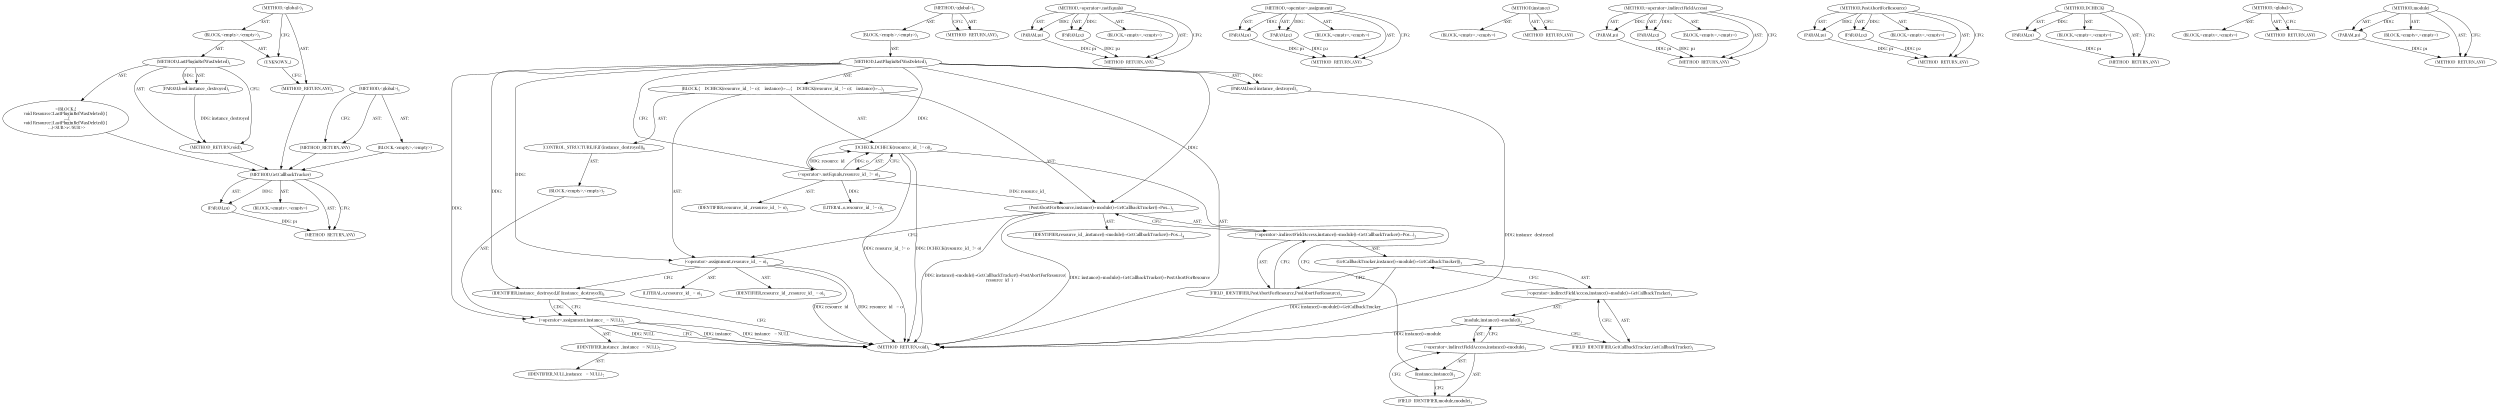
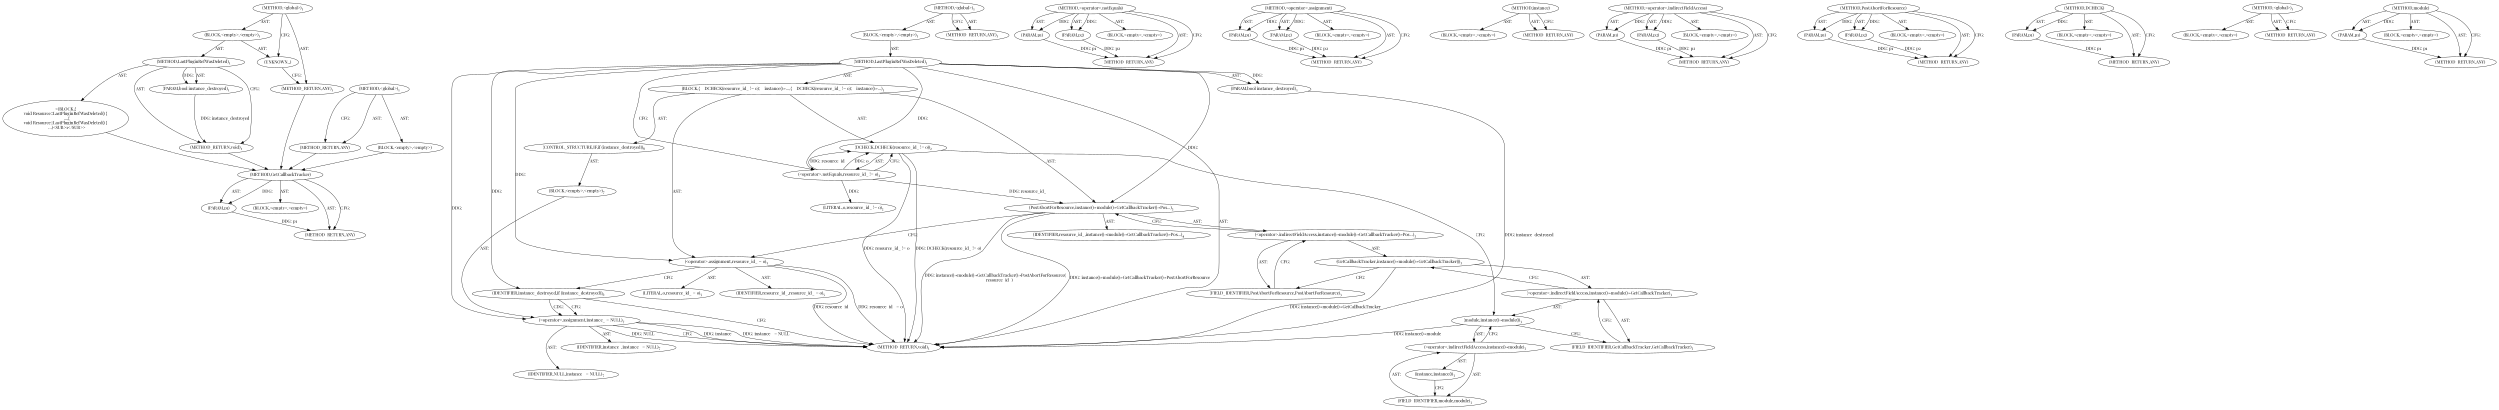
  digraph {
    fontname="Playfair Display"
    node [fontname="Playfair Display"]
    edge [fontname="Playfair Display"]
    n1 [label=<(METHOD,GetCallbackTracker)>]
    n2 [label=<(PARAM,p1)>]
    n3 [label=<(BLOCK,&lt;empty&gt;,&lt;empty&gt;)>]
    n4 [label=<(METHOD_RETURN,ANY)>]
    n5 [label=<(METHOD,&lt;global&gt;)<SUB>1</SUB>>]
    n6 [label=<(BLOCK,&lt;empty&gt;,&lt;empty&gt;)<SUB>1</SUB>>]
    n7 [label=<(METHOD_RETURN,ANY)<SUB>1</SUB>>]
    n8 [label=<(METHOD,LastPluginRefWasDeleted)<SUB>1</SUB>>]
    n9 [label=<(PARAM,bool instance_destroyed)<SUB>1</SUB>>]
    n10 [label=<(BLOCK,{    DCHECK(resource_id_ != 0);    instance()-&gt;...,{    DCHECK(resource_id_ != 0);    instance()-&gt;...)<SUB>1</SUB>>]
    n11 [label=<(&lt;operator&gt;.notEquals,resource_id_ != 0)<SUB>2</SUB>>]
    n12 [label=<(PostAbortForResource,instance()-&gt;module()-&gt;GetCallbackTracker()-&gt;Pos...)<SUB>3</SUB>>]
    n13 [label=<(&lt;operator&gt;.assignment,resource_id_ = 0)<SUB>5</SUB>>]
    n14 [label=<(IDENTIFIER,instance_destroyed,if (instance_destroyed))<SUB>6</SUB>>]
    n15 [label=<(&lt;operator&gt;.assignment,instance_ = NULL)<SUB>7</SUB>>]
    n16 [label=<(METHOD_RETURN,void)<SUB>1</SUB>>]
    n17 [label=<(DCHECK,DCHECK(resource_id_ != 0))<SUB>2</SUB>>]
    n18 [label=<(CONTROL_STRUCTURE,IF,if (instance_destroyed))<SUB>6</SUB>>]
-   n19 [label=<(IDENTIFIER,resource_id_,resource_id_ != 0)<SUB>2</SUB>>]
    n20 [label=<(LITERAL,0,resource_id_ != 0)<SUB>2</SUB>>]
    n21 [label=<(&lt;operator&gt;.indirectFieldAccess,instance()-&gt;module()-&gt;GetCallbackTracker()-&gt;Pos...)<SUB>3</SUB>>]
    n22 [label=<(IDENTIFIER,resource_id_,instance()-&gt;module()-&gt;GetCallbackTracker()-&gt;Pos...)<SUB>4</SUB>>]
    n23 [label=<(IDENTIFIER,resource_id_,resource_id_ = 0)<SUB>5</SUB>>]
    n24 [label=<(LITERAL,0,resource_id_ = 0)<SUB>5</SUB>>]
    n25 [label=<(IDENTIFIER,instance_,instance_ = NULL)<SUB>7</SUB>>]
    n26 [label=<(IDENTIFIER,NULL,instance_ = NULL)<SUB>7</SUB>>]
    n27 [label=<(instance,instance())<SUB>3</SUB>>]
    n28 [label=<(BLOCK,&lt;empty&gt;,&lt;empty&gt;)<SUB>7</SUB>>]
    n29 [label=<(FIELD_IDENTIFIER,module,module)<SUB>3</SUB>>]
    n30 [label=<(GetCallbackTracker,instance()-&gt;module()-&gt;GetCallbackTracker())<SUB>3</SUB>>]
    n31 [label=<(FIELD_IDENTIFIER,PostAbortForResource,PostAbortForResource)<SUB>3</SUB>>]
    n32 [label=<(&lt;operator&gt;.indirectFieldAccess,instance()-&gt;module()-&gt;GetCallbackTracker)<SUB>3</SUB>>]
    n33 [label=<(module,instance()-&gt;module())<SUB>3</SUB>>]
    n34 [label=<(FIELD_IDENTIFIER,GetCallbackTracker,GetCallbackTracker)<SUB>3</SUB>>]
    n35 [label=<(&lt;operator&gt;.indirectFieldAccess,instance()-&gt;module)<SUB>3</SUB>>]
    n36 [label=<(METHOD,&lt;operator&gt;.notEquals)>]
    n37 [label=<(PARAM,p1)>]
    n38 [label=<(PARAM,p2)>]
    n39 [label=<(BLOCK,&lt;empty&gt;,&lt;empty&gt;)>]
    n40 [label=<(METHOD_RETURN,ANY)>]
    n41 [label=<(METHOD,&lt;operator&gt;.assignment)>]
    n42 [label=<(PARAM,p1)>]
    n43 [label=<(PARAM,p2)>]
    n44 [label=<(BLOCK,&lt;empty&gt;,&lt;empty&gt;)>]
    n45 [label=<(METHOD_RETURN,ANY)>]
    n46 [label=<(METHOD,instance)>]
    n47 [label=<(BLOCK,&lt;empty&gt;,&lt;empty&gt;)>]
    n48 [label=<(METHOD_RETURN,ANY)>]
    n49 [label=<(METHOD,&lt;operator&gt;.indirectFieldAccess)>]
    n50 [label=<(PARAM,p1)>]
    n51 [label=<(PARAM,p2)>]
    n52 [label=<(BLOCK,&lt;empty&gt;,&lt;empty&gt;)>]
    n53 [label=<(METHOD_RETURN,ANY)>]
    n54 [label=<(METHOD,PostAbortForResource)>]
    n55 [label=<(PARAM,p1)>]
    n56 [label=<(PARAM,p2)>]
    n57 [label=<(BLOCK,&lt;empty&gt;,&lt;empty&gt;)>]
    n58 [label=<(METHOD_RETURN,ANY)>]
    n59 [label=<(METHOD,DCHECK)>]
    n60 [label=<(PARAM,p1)>]
    n61 [label=<(BLOCK,&lt;empty&gt;,&lt;empty&gt;)>]
    n62 [label=<(METHOD_RETURN,ANY)>]
    n63 [label=<(METHOD,&lt;global&gt;)<SUB>1</SUB>>]
    n64 [label=<(BLOCK,&lt;empty&gt;,&lt;empty&gt;)>]
    n65 [label=<(METHOD_RETURN,ANY)>]
    n66 [label=<(METHOD,module)>]
    n67 [label=<(PARAM,p1)>]
    n68 [label=<(BLOCK,&lt;empty&gt;,&lt;empty&gt;)>]
    n69 [label=<(METHOD_RETURN,ANY)>]
    n70 [label=<(METHOD,&lt;global&gt;)<SUB>1</SUB>>]
    n71 [label=<(BLOCK,&lt;empty&gt;,&lt;empty&gt;)<SUB>1</SUB>>]
    n72 [label=<(UNKNOWN,,)>]
    n73 [label=<(METHOD_RETURN,ANY)<SUB>1</SUB>>]
    n74 [label=<(METHOD,LastPluginRefWasDeleted)<SUB>1</SUB>>]
    n75 [label=<(PARAM,bool instance_destroyed)<SUB>1</SUB>>]
    n76 [label="<(BLOCK,{\nvoid Resource::LastPluginRefWasDeleted() {\n  ...,{\nvoid Resource::LastPluginRefWasDeleted() {\n  ...)<SUB>1</SUB>>"]
    n77 [label=<(METHOD_RETURN,void)<SUB>1</SUB>>]
    n78 [label=<(METHOD,&lt;global&gt;)<SUB>1</SUB>>]
    n79 [label=<(BLOCK,&lt;empty&gt;,&lt;empty&gt;)>]
    n80 [label=<(METHOD_RETURN,ANY)>]
    n1 -> n2 [label="AST: "]
    n1 -> n2 [label="DDG: "]
    n1 -> n3 [label="AST: "]
    n1 -> n4 [label="AST: "]
    n1 -> n4 [label="CFG: "]
    n2 -> n4 [label="DDG: p1"]
    n5 -> n6 [label="AST: "]
    n5 -> n7 [label="AST: "]
    n5 -> n7 [label="CFG: "]
    n6 -> n8 [label="AST: "]
    n8 -> n9 [label="AST: "]
    n8 -> n9 [label="DDG: "]
    n8 -> n10 [label="AST: "]
    n8 -> n11 [label="CFG: "]
    n8 -> n11 [label="DDG: "]
    n8 -> n12 [label="DDG: "]
    n8 -> n13 [label="DDG: "]
    n8 -> n14 [label="DDG: "]
    n8 -> n15 [label="DDG: "]
    n8 -> n16 [label="AST: "]
    n9 -> n16 [label="DDG: instance_destroyed"]
    n10 -> n12 [label="AST: "]
    n10 -> n13 [label="AST: "]
    n10 -> n17 [label="AST: "]
    n10 -> n18 [label="AST: "]
    n11 -> n12 [label="DDG: resource_id_"]
    n11 -> n17 [label="CFG: "]
    n11 -> n17 [label="DDG: resource_id_"]
    n11 -> n17 [label="DDG: 0"]
-   n11 -> n19 [label="AST: "]
    n11 -> n20 [label="DDG: "]
    n12 -> n13 [label="CFG: "]
    n12 -> n16 [label="DDG: instance()-&gt;module()-&gt;GetCallbackTracker()-&gt;PostAbortForResource"]
    n12 -> n16 [label="DDG: instance()-&gt;module()-&gt;GetCallbackTracker()-&gt;PostAbortForResource(\n       resource_id_)"]
    n12 -> n21 [label="AST: "]
    n12 -> n22 [label="AST: "]
    n13 -> n14 [label="CFG: "]
    n13 -> n16 [label="DDG: resource_id_"]
    n13 -> n16 [label="DDG: resource_id_ = 0"]
    n13 -> n23 [label="AST: "]
    n13 -> n24 [label="AST: "]
    n14 -> n15 [label="CFG: "]
    n14 -> n15 [label="CDG: "]
    n14 -> n16 [label="CFG: "]
    n15 -> n16 [label="CFG: "]
    n15 -> n16 [label="DDG: instance_"]
    n15 -> n16 [label="DDG: instance_ = NULL"]
    n15 -> n16 [label="DDG: NULL"]
    n15 -> n25 [label="AST: "]
-   n25 -> n26 [label="AST: "]
+   n15 -> n26 [label="AST: "]
    n17 -> n11 [label="AST: "]
    n17 -> n16 [label="DDG: resource_id_ != 0"]
    n17 -> n16 [label="DDG: DCHECK(resource_id_ != 0)"]
-   n17 -> n27 [label="CFG: "]
+   n17 -> n33 [label="CFG: "]
    n18 -> n28 [label="AST: "]
    n21 -> n12 [label="CFG: "]
    n21 -> n30 [label="AST: "]
    n21 -> n31 [label="AST: "]
    n27 -> n29 [label="CFG: "]
    n28 -> n15 [label="AST: "]
-   n29 -> n35 [label="CFG: "]
+   n29 -> n35 [label="AST: "]
    n30 -> n16 [label="DDG: instance()-&gt;module()-&gt;GetCallbackTracker"]
    n30 -> n31 [label="CFG: "]
    n30 -> n32 [label="AST: "]
    n31 -> n21 [label="CFG: "]
    n32 -> n30 [label="CFG: "]
    n32 -> n33 [label="AST: "]
    n32 -> n34 [label="AST: "]
    n33 -> n16 [label="DDG: instance()-&gt;module"]
    n33 -> n34 [label="CFG: "]
    n33 -> n35 [label="AST: "]
    n34 -> n32 [label="CFG: "]
    n35 -> n27 [label="AST: "]
    n35 -> n29 [label="AST: "]
    n35 -> n33 [label="CFG: "]
    n36 -> n37 [label="AST: "]
    n36 -> n37 [label="DDG: "]
    n36 -> n38 [label="AST: "]
    n36 -> n38 [label="DDG: "]
    n36 -> n39 [label="AST: "]
    n36 -> n40 [label="AST: "]
    n36 -> n40 [label="CFG: "]
    n37 -> n40 [label="DDG: p1"]
    n38 -> n40 [label="DDG: p2"]
    n41 -> n42 [label="AST: "]
    n41 -> n42 [label="DDG: "]
    n41 -> n43 [label="AST: "]
    n41 -> n43 [label="DDG: "]
    n41 -> n44 [label="AST: "]
    n41 -> n45 [label="AST: "]
    n41 -> n45 [label="CFG: "]
    n42 -> n45 [label="DDG: p1"]
    n43 -> n45 [label="DDG: p2"]
    n46 -> n47 [label="AST: "]
    n46 -> n48 [label="AST: "]
    n46 -> n48 [label="CFG: "]
    n49 -> n50 [label="AST: "]
    n49 -> n50 [label="DDG: "]
    n49 -> n51 [label="AST: "]
    n49 -> n51 [label="DDG: "]
    n49 -> n52 [label="AST: "]
    n49 -> n53 [label="AST: "]
    n49 -> n53 [label="CFG: "]
    n50 -> n53 [label="DDG: p1"]
    n51 -> n53 [label="DDG: p2"]
    n54 -> n55 [label="AST: "]
    n54 -> n55 [label="DDG: "]
    n54 -> n56 [label="AST: "]
    n54 -> n56 [label="DDG: "]
    n54 -> n57 [label="AST: "]
    n54 -> n58 [label="AST: "]
    n54 -> n58 [label="CFG: "]
    n55 -> n58 [label="DDG: p1"]
    n56 -> n58 [label="DDG: p2"]
    n59 -> n60 [label="AST: "]
    n59 -> n60 [label="DDG: "]
    n59 -> n61 [label="AST: "]
    n59 -> n62 [label="AST: "]
    n59 -> n62 [label="CFG: "]
    n60 -> n62 [label="DDG: p1"]
    n63 -> n64 [label="AST: "]
    n63 -> n65 [label="AST: "]
    n63 -> n65 [label="CFG: "]
    n66 -> n67 [label="AST: "]
    n66 -> n67 [label="DDG: "]
    n66 -> n68 [label="AST: "]
    n66 -> n69 [label="AST: "]
    n66 -> n69 [label="CFG: "]
    n67 -> n69 [label="DDG: p1"]
    n70 -> n71 [label="AST: "]
    n70 -> n72 [label="CFG: "]
    n70 -> n73 [label="AST: "]
    n71 -> n72 [label="AST: "]
    n71 -> n74 [label="AST: "]
    n72 -> n73 [label="CFG: "]
    n73 -> n1
    n74 -> n75 [label="AST: "]
    n74 -> n75 [label="DDG: "]
    n74 -> n76 [label="AST: "]
    n74 -> n77 [label="AST: "]
    n74 -> n77 [label="CFG: "]
    n75 -> n77 [label="DDG: instance_destroyed"]
    n76 -> n1
    n77 -> n1
    n78 -> n79 [label="AST: "]
    n78 -> n80 [label="AST: "]
    n78 -> n80 [label="CFG: "]
    n79 -> n1
    n80 -> n1
  }
